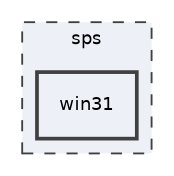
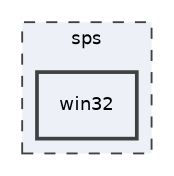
  digraph {
    compound=true
    rankdir=LR
-   n1 [color=grey25 fillcolor="#edf0f7" fontname=Helvetica fontsize=10 label=win31 shape=box style="filled,bold,"]
+   n1 [color=grey25 fillcolor="#edf0f7" fontname=Helvetica fontsize=10 label=win32 shape=box style="filled,bold,"]
    subgraph cluster_1 {
      bgcolor="#edf0f7"
      fontname=Helvetica
      fontsize=10
      label=sps
      pencolor=grey25
      style="filled,dashed,"
      n1
    }
  }
